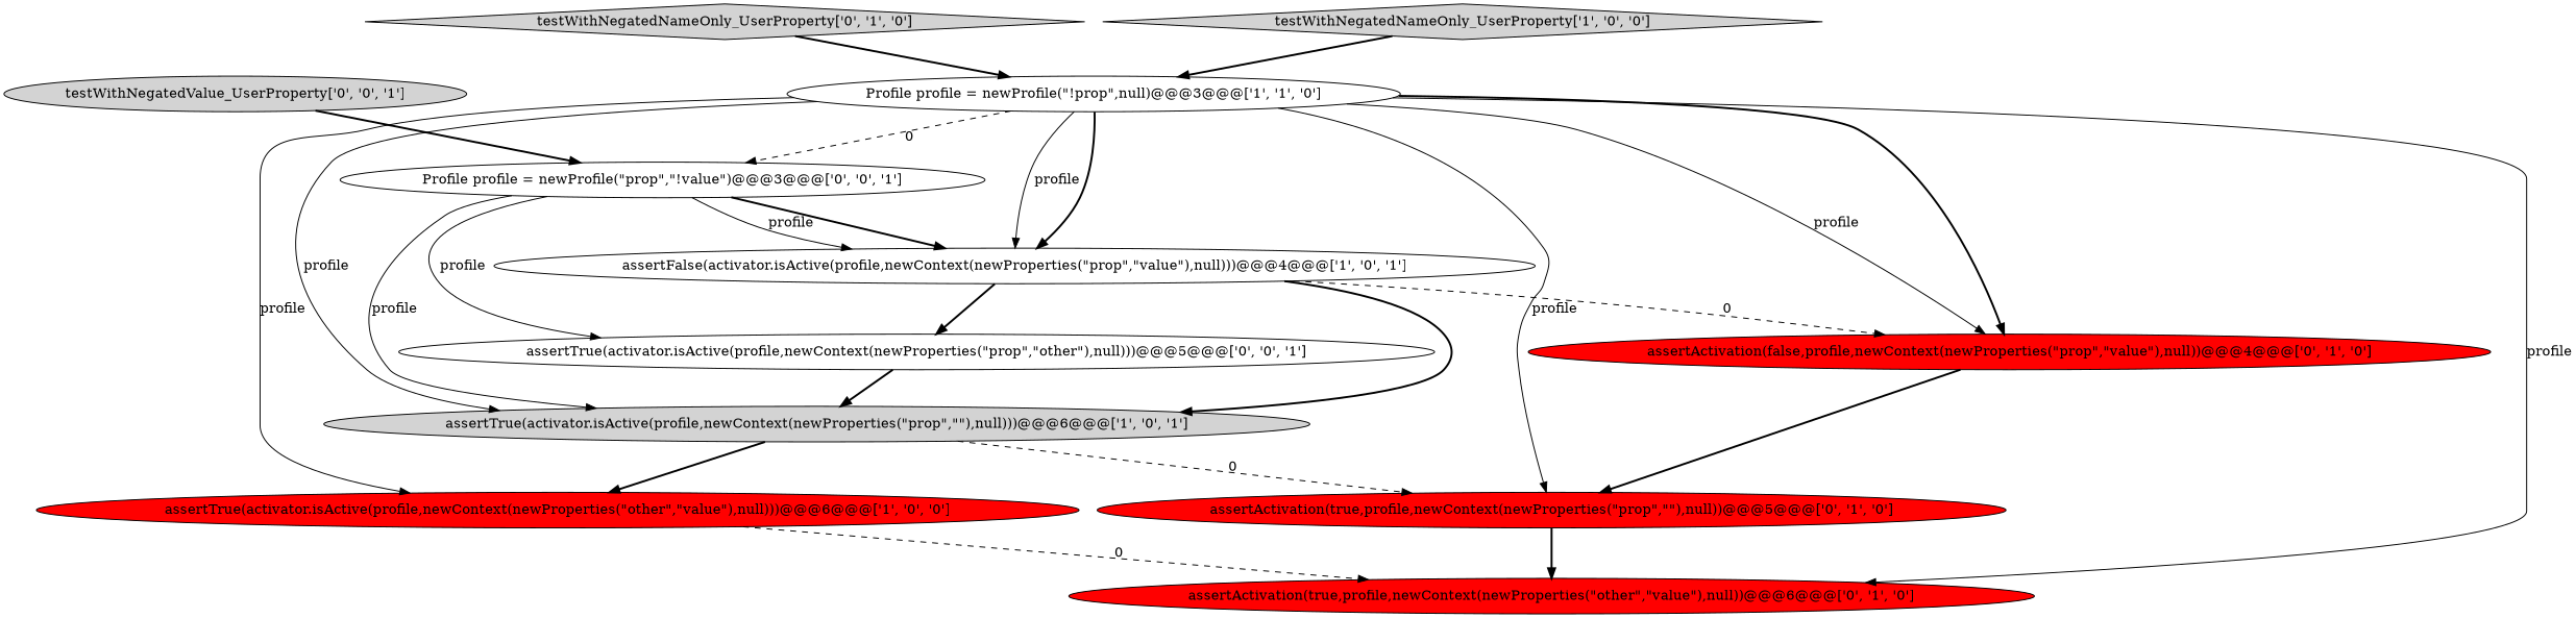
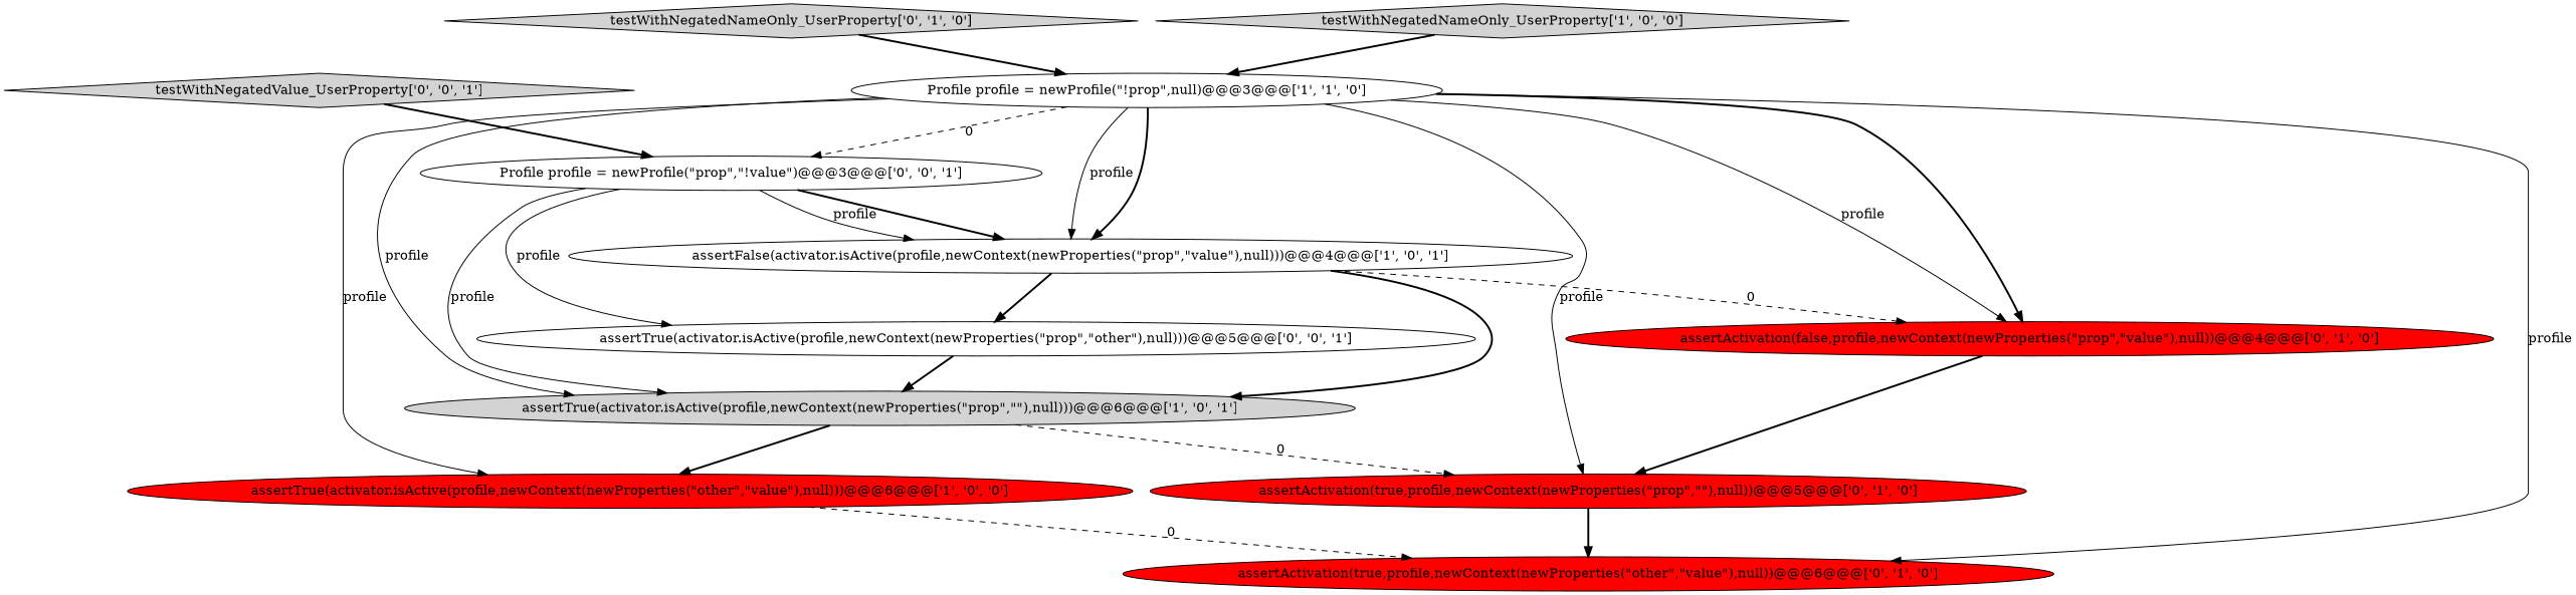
  digraph {
    node [fillcolor=lightgray shape=ellipse style=filled]
    edge [style=bold]
    n1 [label="testWithNegatedNameOnly_UserProperty['0', '1', '0']" shape=diamond]
    n2 [fillcolor=white label="Profile profile = newProfile(\"!prop\",null)@@@3@@@['1', '1', '0']"]
    n3 [fillcolor=white label="Profile profile = newProfile(\"prop\",\"!value\")@@@3@@@['0', '0', '1']"]
    n4 [fillcolor=white label="assertFalse(activator.isActive(profile,newContext(newProperties(\"prop\",\"value\"),null)))@@@4@@@['1', '0', '1']"]
    n5 [label="assertTrue(activator.isActive(profile,newContext(newProperties(\"prop\",\"\"),null)))@@@6@@@['1', '0', '1']"]
    n6 [fillcolor=white label="assertTrue(activator.isActive(profile,newContext(newProperties(\"prop\",\"other\"),null)))@@@5@@@['0', '0', '1']"]
    n7 [fillcolor=red label="assertTrue(activator.isActive(profile,newContext(newProperties(\"other\",\"value\"),null)))@@@6@@@['1', '0', '0']"]
    n8 [fillcolor=red label="assertActivation(true,profile,newContext(newProperties(\"prop\",\"\"),null))@@@5@@@['0', '1', '0']"]
    n9 [fillcolor=red label="assertActivation(false,profile,newContext(newProperties(\"prop\",\"value\"),null))@@@4@@@['0', '1', '0']"]
    n10 [fillcolor=red label="assertActivation(true,profile,newContext(newProperties(\"other\",\"value\"),null))@@@6@@@['0', '1', '0']"]
-   n11 [label="testWithNegatedValue_UserProperty['0', '0', '1']"]
+   n11 [label="testWithNegatedValue_UserProperty['0', '0', '1']" shape=diamond]
    n12 [label="testWithNegatedNameOnly_UserProperty['1', '0', '0']" shape=diamond]
    n1 -> n2
    n2 -> n3 [label=0 style=dashed]
    n2 -> n4 [label=profile style=solid]
    n2 -> n4
    n2 -> n5 [label=profile style=solid]
    n2 -> n7 [label=profile style=solid]
    n2 -> n8 [label=profile style=solid]
    n2 -> n9
    n2 -> n9 [label=profile style=solid]
    n2 -> n10 [label=profile style=solid]
    n3 -> n4
    n3 -> n4 [label=profile style=solid]
    n3 -> n5 [label=profile style=solid]
    n3 -> n6 [label=profile style=solid]
    n4 -> n5
    n4 -> n6
    n4 -> n9 [label=0 style=dashed]
    n5 -> n7
    n5 -> n8 [label=0 style=dashed]
    n6 -> n5
    n7 -> n10 [label=0 style=dashed]
    n8 -> n10
    n9 -> n8
    n11 -> n3
    n12 -> n2
  }
